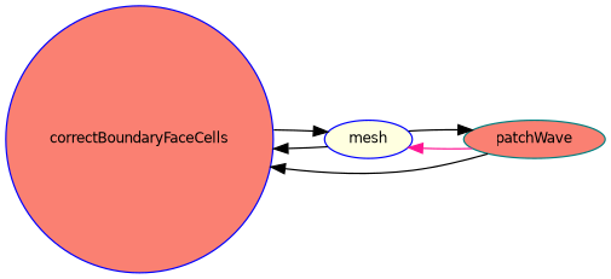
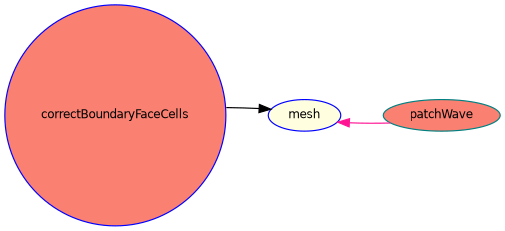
  digraph {
    rankdir=LR
    node [color=blue fillcolor=salmon fontname=Helvetica fontsize=10 shape=ellipse style=filled]
    edge [color=black dir=back fontname=Helvetica fontsize=10 labelfontname=Helvetica labelfontsize=10 style=solid]
    n1 [fontcolor=black height=0.2 label=correctBoundaryFaceCells shape=circle width=0.4]
    n2 [fillcolor=lightyellow height=0.2 label=mesh width=0.4]
    n3 [color=teal height=0.2 label=patchWave width=0.4]
-   n1 -> n2
-   n1 -> n3
    n2 -> n1
    n2 -> n3 [color=deeppink]
-   n3 -> n2
  }
